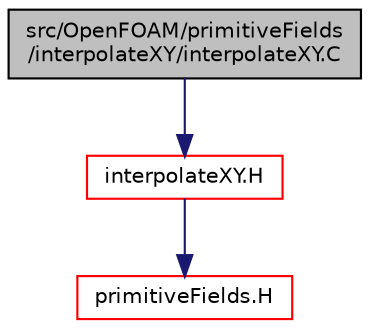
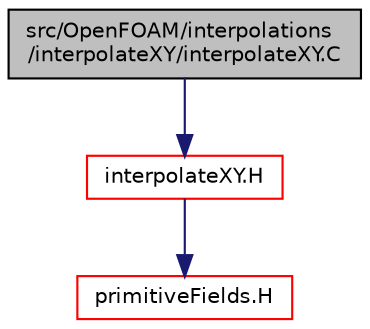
  digraph {
    node [color=red fontname=Helvetica fontsize=10 shape=record]
    edge [color=midnightblue fontname=Helvetica fontsize=10 labelfontname=Helvetica labelfontsize=10 style=solid]
-   n1 [color=black fillcolor=grey75 fontcolor=black height=0.2 label="src/OpenFOAM/primitiveFields\l/interpolateXY/interpolateXY.C" style=filled width=0.4]
+   n1 [color=black fillcolor=grey75 fontcolor=black height=0.2 label="src/OpenFOAM/interpolations\l/interpolateXY/interpolateXY.C" style=filled width=0.4]
    n2 [height=0.2 label="interpolateXY.H" width=0.4]
    n3 [height=0.2 label="primitiveFields.H" width=0.4]
    n1 -> n2
    n2 -> n3
  }
